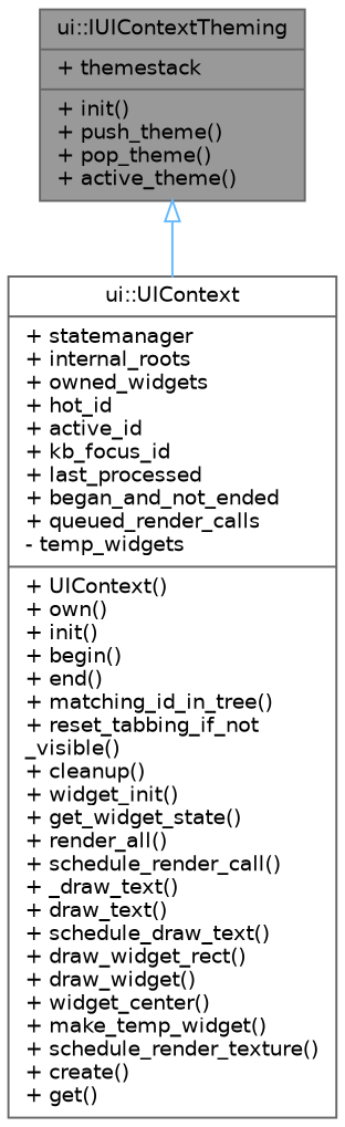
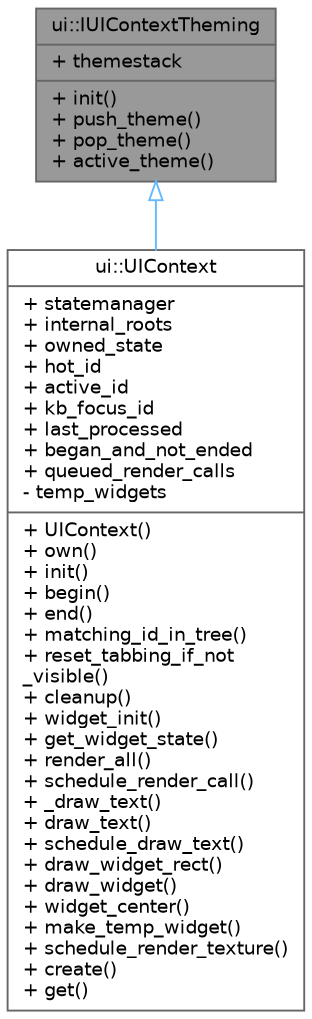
  digraph {
    node [color=gray40 fontname=Helvetica fontsize=10 shape=record style=filled]
    n1 [fillcolor=grey60 fontcolor=black height=0.2 label="{ui::IUIContextTheming\n|+ themestack\l|+ init()\l+ push_theme()\l+ pop_theme()\l+ active_theme()\l}" width=0.4]
-   n2 [fillcolor=white height=0.2 label="{ui::UIContext\n|+ statemanager\l+ internal_roots\l+ owned_widgets\l+ hot_id\l+ active_id\l+ kb_focus_id\l+ last_processed\l+ began_and_not_ended\l+ queued_render_calls\l- temp_widgets\l|+ UIContext()\l+ own()\l+ init()\l+ begin()\l+ end()\l+ matching_id_in_tree()\l+ reset_tabbing_if_not\l_visible()\l+ cleanup()\l+ widget_init()\l+ get_widget_state()\l+ render_all()\l+ schedule_render_call()\l+ _draw_text()\l+ draw_text()\l+ schedule_draw_text()\l+ draw_widget_rect()\l+ draw_widget()\l+ widget_center()\l+ make_temp_widget()\l+ schedule_render_texture()\l+ create()\l+ get()\l}" width=0.4]
+   n2 [fillcolor=white height=0.2 label="{ui::UIContext\n|+ statemanager\l+ internal_roots\l+ owned_state\l+ hot_id\l+ active_id\l+ kb_focus_id\l+ last_processed\l+ began_and_not_ended\l+ queued_render_calls\l- temp_widgets\l|+ UIContext()\l+ own()\l+ init()\l+ begin()\l+ end()\l+ matching_id_in_tree()\l+ reset_tabbing_if_not\l_visible()\l+ cleanup()\l+ widget_init()\l+ get_widget_state()\l+ render_all()\l+ schedule_render_call()\l+ _draw_text()\l+ draw_text()\l+ schedule_draw_text()\l+ draw_widget_rect()\l+ draw_widget()\l+ widget_center()\l+ make_temp_widget()\l+ schedule_render_texture()\l+ create()\l+ get()\l}" width=0.4]
    n1 -> n2 [arrowtail=onormal color=steelblue1 dir=back fontname=Helvetica fontsize=10 labelfontname=Helvetica labelfontsize=10 style=solid]
  }
